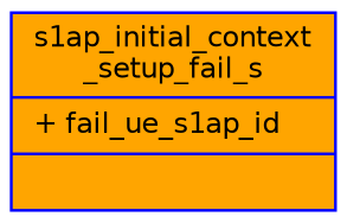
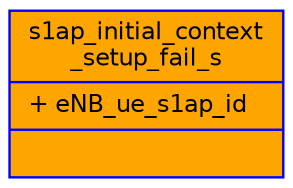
  digraph {
-   n1 [color=blue fillcolor=orange fontcolor=black fontname=Helvetica fontsize=10 height=0.2 label="{s1ap_initial_context\l_setup_fail_s\n|+ fail_ue_s1ap_id\l|}" shape=record style=filled width=0.4]
+   n1 [color=blue fillcolor=orange fontcolor=black fontname=Helvetica fontsize=10 height=0.2 label="{s1ap_initial_context\l_setup_fail_s\n|+ eNB_ue_s1ap_id\l|}" shape=record style=filled width=0.4]
  }
